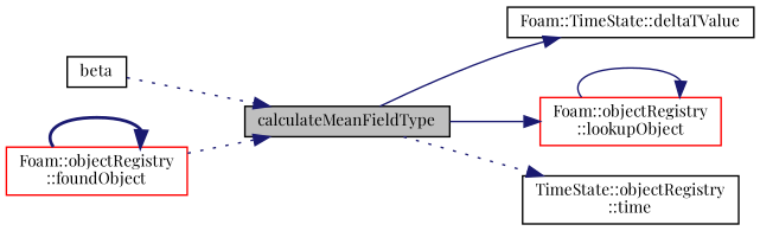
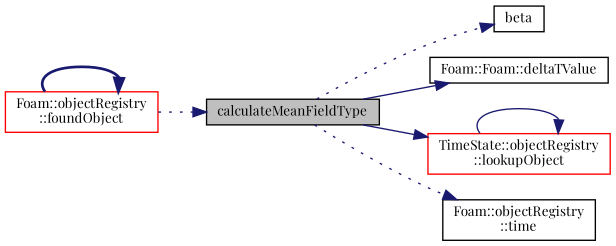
  digraph {
    fontname="Playfair Display"
    rankdir=LR
    node [color=black fontname="Playfair Display" fontsize=10 shape=record]
    edge [color=midnightblue fontname="Playfair Display" fontsize=10 labelfontname=FreeSans labelfontsize=10 style=dotted]
    n1 [fillcolor=grey75 fontcolor=black height=0.2 label=calculateMeanFieldType style=filled width=0.4]
    n2 [height=0.2 label=beta width=0.4]
-   n3 [height=0.2 label="Foam::TimeState::deltaTValue" width=0.4]
-   n4 [color=red height=0.2 label="Foam::objectRegistry\l::lookupObject" width=0.4]
-   n5 [height=0.2 label="TimeState::objectRegistry\l::time" width=0.4]
+   n3 [height=0.2 label="Foam::Foam::deltaTValue" width=0.4]
+   n4 [color=red height=0.2 label="TimeState::objectRegistry\l::lookupObject" width=0.4]
+   n5 [height=0.2 label="Foam::objectRegistry\l::time" width=0.4]
    n6 [color=red height=0.2 label="Foam::objectRegistry\l::foundObject" width=0.4]
-   n2 -> n1
+   n1 -> n2
    n1 -> n3 [style=solid]
    n1 -> n4 [style=solid]
    n1 -> n5
    n4 -> n4 [style=solid]
    n6 -> n1
    n6 -> n6 [style=bold]
  }
